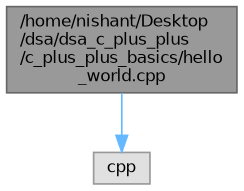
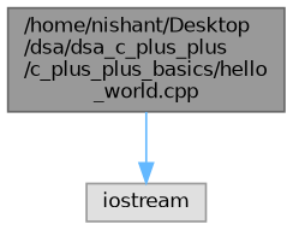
  digraph {
    node [fontname=Helvetica fontsize=10 shape=box style=filled]
    n1 [color=gray40 fillcolor=grey60 fontcolor=black height=0.2 label="/home/nishant/Desktop\l/dsa/dsa_c_plus_plus\l/c_plus_plus_basics/hello\l_world.cpp" width=0.4]
-   n2 [color=grey60 fillcolor="#E0E0E0" height=0.2 label=cpp width=0.4]
+   n2 [color=grey60 fillcolor="#E0E0E0" height=0.2 label=iostream width=0.4]
    n1 -> n2 [color=steelblue1 fontname=Helvetica fontsize=10 labelfontname=Helvetica labelfontsize=10 style=solid]
  }
